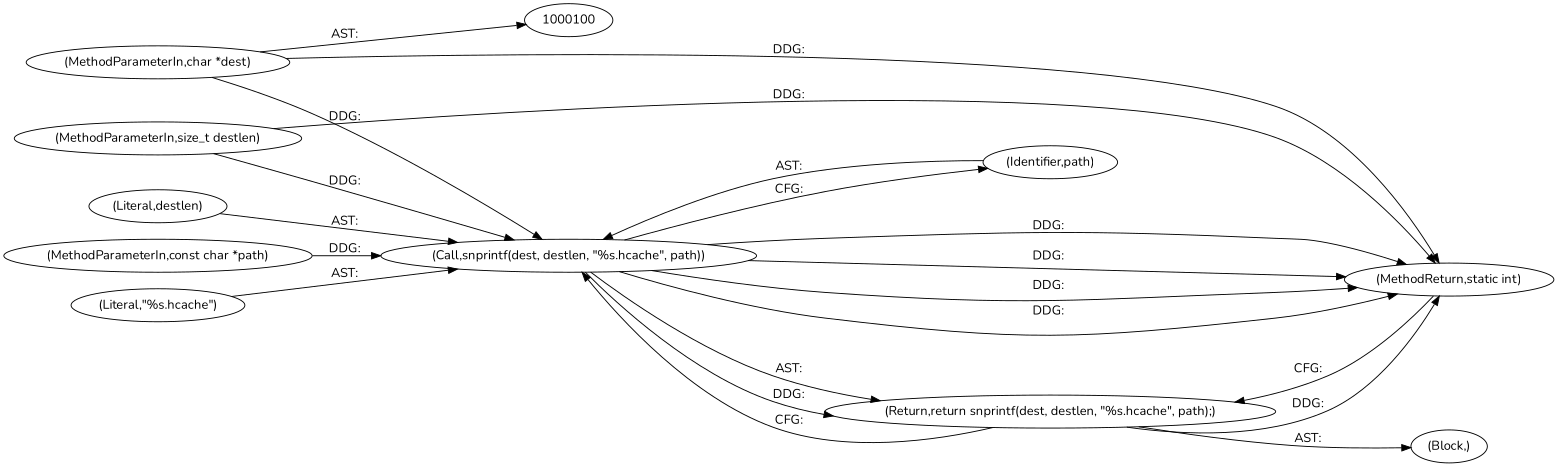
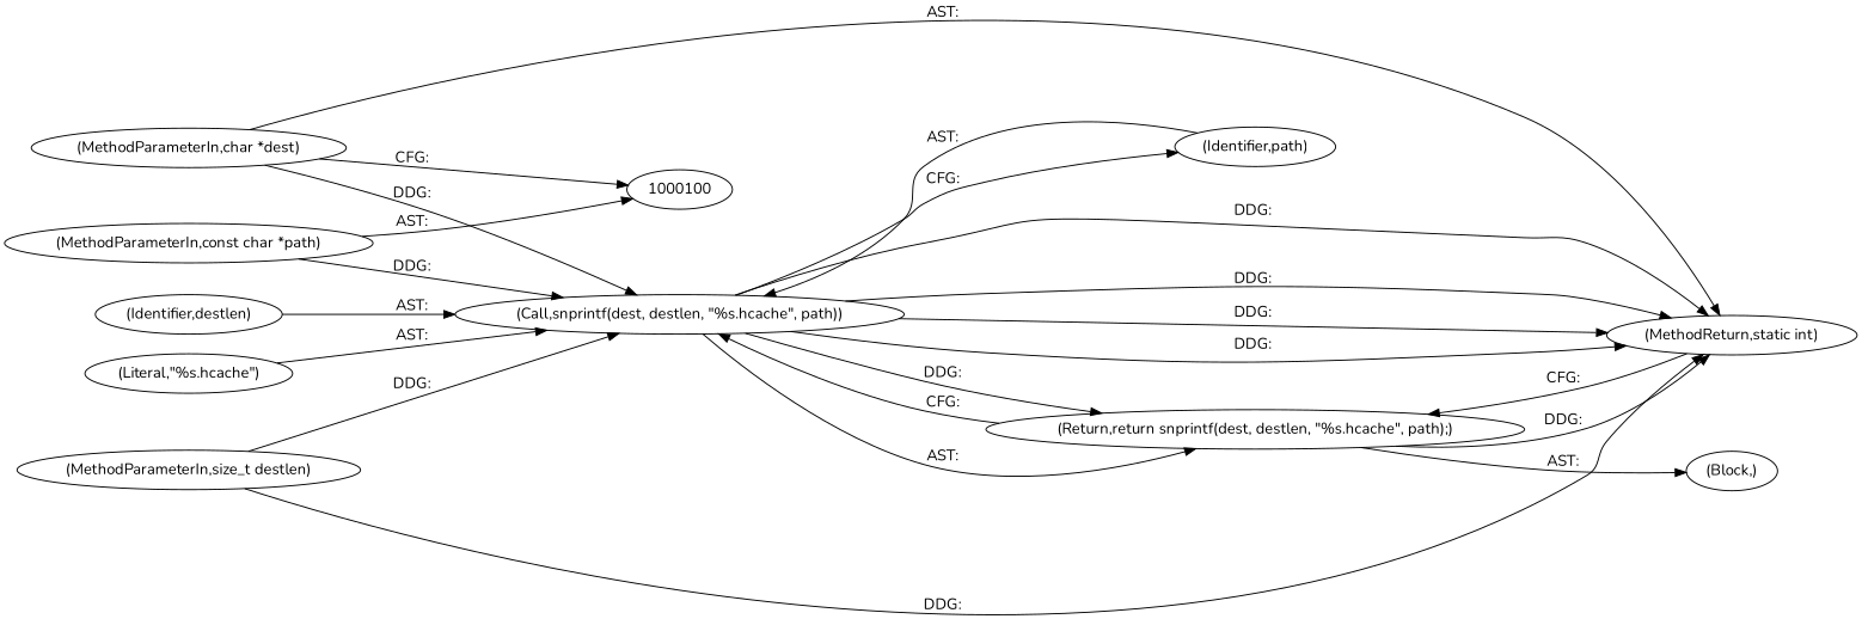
  digraph {
    fontname=Nunito
    rankdir=LR
    node [fontname=Nunito]
    edge [fontname=Nunito]
    n1 [label="(Call,snprintf(dest, destlen, \"%s.hcache\", path))"]
    n2 [label="(Return,return snprintf(dest, destlen, \"%s.hcache\", path);)"]
    n3 [label="(MethodReturn,static int)"]
    n4 [label="(Identifier,path)"]
    n5 [label="(Block,)"]
    n6 [label="(MethodParameterIn,char *dest)"]
    1000100
    n8 [label="(MethodParameterIn,size_t destlen)"]
    n9 [label="(MethodParameterIn,const char *path)"]
    n10 [label="(Literal,\"%s.hcache\")"]
-   n11 [label="(Literal,destlen)"]
+   n11 [label="(Identifier,destlen)"]
    n1 -> n2 [label="AST: "]
    n1 -> n2 [label="DDG: "]
    n1 -> n3 [label="DDG: "]
    n1 -> n3 [label="DDG: "]
    n1 -> n3 [label="DDG: "]
    n1 -> n3 [label="DDG: "]
    n1 -> n4 [label="CFG: "]
    n2 -> n1 [label="CFG: "]
    n2 -> n3 [label="DDG: "]
    n2 -> n5 [label="AST: "]
    n3 -> n2 [label="CFG: "]
    n4 -> n1 [label="AST: "]
    n6 -> n1 [label="DDG: "]
-   n6 -> n3 [label="DDG: "]
-   n6 -> 1000100 [label="AST: "]
+   n6 -> n3 [label="AST: "]
+   n6 -> 1000100 [label="CFG: "]
    n8 -> n1 [label="DDG: "]
    n8 -> n3 [label="DDG: "]
    n9 -> n1 [label="DDG: "]
+   n9 -> 1000100 [label="AST: "]
    n10 -> n1 [label="AST: "]
    n11 -> n1 [label="AST: "]
  }
